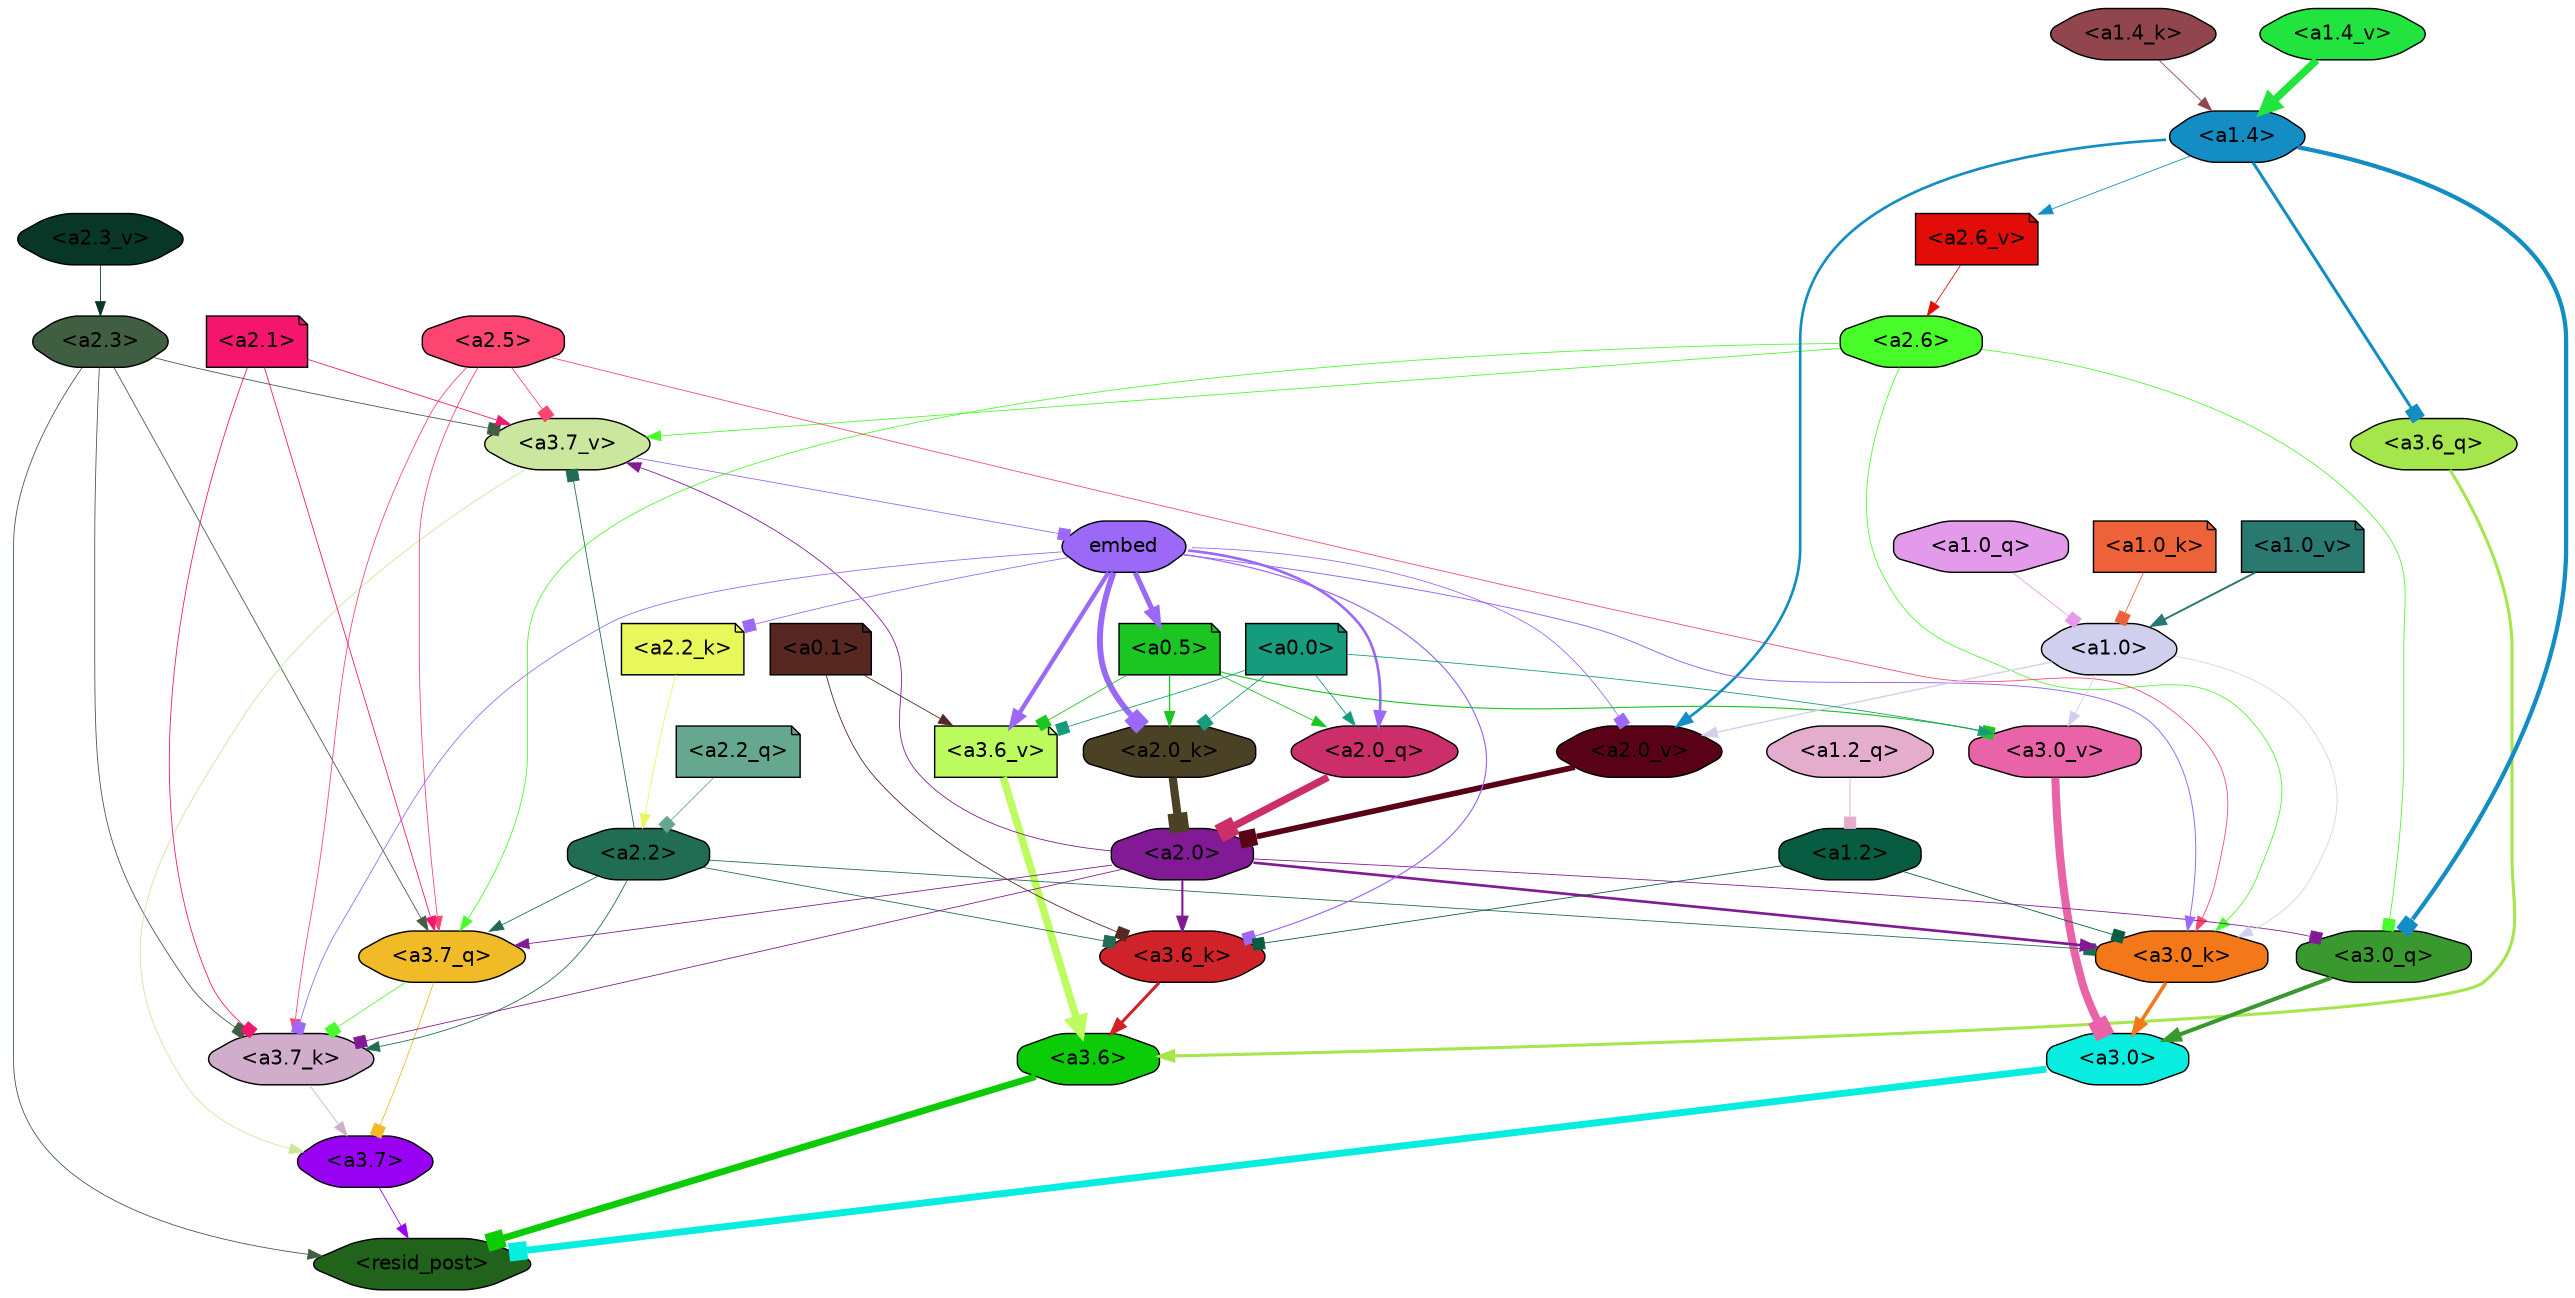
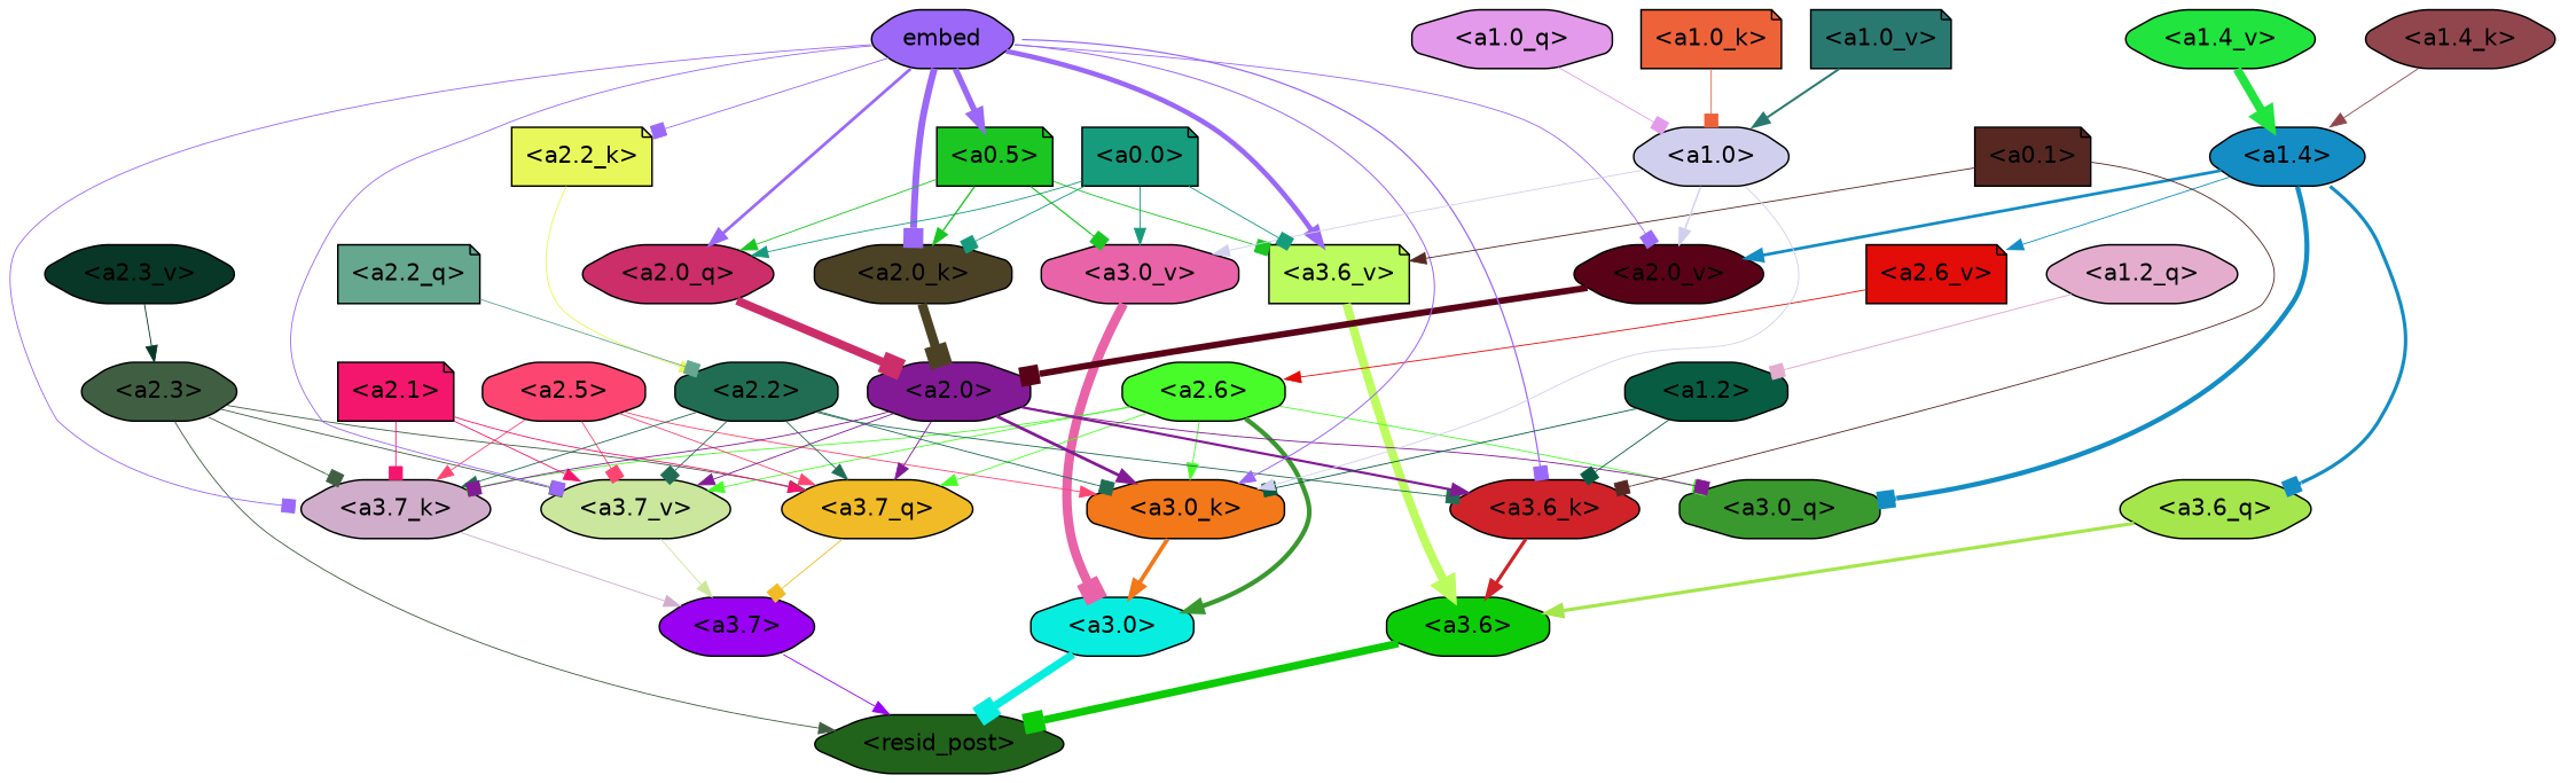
  strict digraph {
    splines=true
    node [color=black fontname=Helvetica shape=hexagon style="filled, rounded"]
    edge [arrowhead=normal color="#9b68f7" penwidth=0.6]
    "<a3.7>" [fillcolor="#9801f2"]
    "<resid_post>" [fillcolor="#21631a"]
    "<a3.6>" [fillcolor="#0ccb07" shape=octagon]
    "<a3.0>" [fillcolor="#07eee0" shape=octagon]
    "<a2.3>" [fillcolor="#405f42"]
    "<a3.7_q>" [fillcolor="#f0bb27"]
    "<a3.7_k>" [fillcolor="#d0aecb"]
    "<a3.7_v>" [fillcolor="#cbe69d"]
    "<a3.6_q>" [fillcolor="#a4e64c"]
    "<a3.0_q>" [fillcolor="#3a992e" shape=octagon]
    "<a3.6_k>" [fillcolor="#cf2329"]
    "<a3.0_k>" [fillcolor="#f2781a" shape=octagon]
    "<a3.6_v>" [fillcolor="#bdfc5e" shape=note]
    "<a3.0_v>" [fillcolor="#e963a8" shape=octagon]
    "<a2.6>" [fillcolor="#48fc29" shape=octagon]
    "<a2.5>" [fillcolor="#fc4671" shape=octagon]
    "<a2.2>" [fillcolor="#216d54" shape=octagon]
    "<a2.1>" [fillcolor="#f3166c" shape=note]
    "<a2.0>" [fillcolor="#821a95" shape=octagon]
    "<a1.4>" [fillcolor="#148dc4"]
    "<a2.6_v>" [fillcolor="#e20c08" shape=note]
    "<a2.0_v>" [fillcolor="#590217"]
    embed [fillcolor="#9b68f7"]
    "<a2.0_q>" [fillcolor="#cc2e6a"]
    "<a2.2_k>" [fillcolor="#e8f85b" shape=note]
    "<a2.0_k>" [fillcolor="#4b4225" shape=octagon]
    "<a0.5>" [fillcolor="#1bc522" shape=note]
    "<a1.2>" [fillcolor="#085c42" shape=octagon]
    "<a0.1>" [fillcolor="#572822" shape=note]
    "<a1.0>" [fillcolor="#d0d0ee"]
    "<a0.0>" [fillcolor="#169b7d" shape=note]
    "<a2.2_q>" [fillcolor="#65a88f" shape=note]
    "<a2.3_v>" [fillcolor="#083727"]
    "<a1.2_q>" [fillcolor="#e4adce"]
    "<a1.0_q>" [fillcolor="#e39aeb" shape=octagon]
    "<a1.4_k>" [fillcolor="#91464e"]
    "<a1.0_k>" [fillcolor="#ee623a" shape=note]
    "<a1.4_v>" [fillcolor="#21e43e"]
    "<a1.0_v>" [fillcolor="#2a7971" shape=note]
    "<a3.7>" -> "<resid_post>" [color="#9801f2"]
    "<a3.6>" -> "<resid_post>" [arrowhead=box color="#0ccb07" penwidth=4.752790808677673]
    "<a3.0>" -> "<resid_post>" [arrowhead=box color="#07eee0" penwidth=4.897669434547424]
    "<a2.3>" -> "<resid_post>" [color="#405f42"]
    "<a2.3>" -> "<a3.7_q>" [color="#405f42"]
    "<a2.3>" -> "<a3.7_k>" [arrowhead=box color="#405f42"]
    "<a2.3>" -> "<a3.7_v>" [arrowhead=box color="#405f42"]
    "<a3.7_q>" -> "<a3.7>" [arrowhead=box color="#f0bb27"]
    "<a3.7_k>" -> "<a3.7>" [color="#d0aecb"]
    "<a3.7_v>" -> "<a3.7>" [color="#cbe69d" arrowhead=""]
    "<a3.6_q>" -> "<a3.6>" [color="#a4e64c" penwidth=2.160832464694977]
-   "<a3.0_q>" -> "<a3.0>" [color="#3a992e" penwidth=2.870753765106201]
+   "<a2.6>" -> "<a3.0>" [color="#3a992e" penwidth=2.870753765106201]
    "<a3.6_k>" -> "<a3.6>" [color="#cf2329" penwidth=2.13908451795578]
    "<a3.0_k>" -> "<a3.0>" [color="#f2781a" penwidth=2.520303964614868]
    "<a3.6_v>" -> "<a3.6>" [color="#bdfc5e" penwidth=5.297133803367615 arrowhead=""]
    "<a3.0_v>" -> "<a3.0>" [arrowhead=box color="#e963a8" penwidth=5.680712580680847]
    "<a2.6>" -> "<a3.7_q>" [color="#48fc29"]
-   "<a3.7_q>" -> "<a3.7_k>" [arrowhead=box color="#48fc29"]
+   "<a2.6>" -> "<a3.7_k>" [arrowhead=box color="#48fc29"]
    "<a2.6>" -> "<a3.7_v>" [color="#48fc29"]
    "<a2.6>" -> "<a3.0_q>" [arrowhead=box color="#48fc29"]
    "<a2.6>" -> "<a3.0_k>" [color="#48fc29"]
    "<a2.5>" -> "<a3.7_q>" [color="#fc4671"]
    "<a2.5>" -> "<a3.7_k>" [color="#fc4671"]
    "<a2.5>" -> "<a3.7_v>" [arrowhead=box color="#fc4671"]
    "<a2.5>" -> "<a3.0_k>" [color="#fc4671"]
    "<a2.2>" -> "<a3.7_q>" [color="#216d54"]
    "<a2.2>" -> "<a3.7_k>" [color="#216d54"]
    "<a2.2>" -> "<a3.7_v>" [arrowhead=box color="#216d54"]
    "<a2.2>" -> "<a3.6_k>" [arrowhead=box color="#216d54"]
    "<a2.2>" -> "<a3.0_k>" [arrowhead=box color="#216d54"]
    "<a2.1>" -> "<a3.7_q>" [color="#f3166c"]
    "<a2.1>" -> "<a3.7_k>" [arrowhead=box color="#f3166c"]
    "<a2.1>" -> "<a3.7_v>" [color="#f3166c"]
    "<a2.0>" -> "<a3.7_q>" [color="#821a95"]
    "<a2.0>" -> "<a3.7_k>" [arrowhead=box color="#821a95"]
    "<a2.0>" -> "<a3.7_v>" [color="#821a95"]
    "<a2.0>" -> "<a3.0_q>" [arrowhead=box color="#821a95"]
    "<a2.0>" -> "<a3.6_k>" [color="#821a95" penwidth=1.4811622872948647]
    "<a2.0>" -> "<a3.0_k>" [color="#821a95" penwidth=1.8632715698331594]
    "<a1.4>" -> "<a3.6_q>" [arrowhead=box color="#148dc4" penwidth=2.1468575447797775]
    "<a1.4>" -> "<a3.0_q>" [arrowhead=box color="#148dc4" penwidth=3.0006065368652344]
    "<a1.4>" -> "<a2.6_v>" [color="#148dc4"]
    "<a1.4>" -> "<a2.0_v>" [color="#148dc4" penwidth=1.8759949803352356]
    "<a2.6_v>" -> "<a2.6>" [color="#e20c08"]
    "<a2.0_v>" -> "<a2.0>" [arrowhead=box color="#590217" penwidth=3.9731863737106323]
    embed -> "<a3.7_k>" [arrowhead=box]
-   "<a3.7_v>" -> embed [arrowhead=box]
+   embed -> "<a3.7_v>" [arrowhead=box]
    embed -> "<a3.6_k>" [arrowhead=box penwidth=0.8410270567983389]
    embed -> "<a3.0_k>" [penwidth=0.691851794719696]
    embed -> "<a3.6_v>" [penwidth=3.0758190751075745]
    embed -> "<a2.0_v>" [arrowhead=box]
    embed -> "<a2.0_q>" [penwidth=1.8617419600486755]
    embed -> "<a2.2_k>" [arrowhead=box]
    embed -> "<a2.0_k>" [arrowhead=box penwidth=4.189224064350128]
    embed -> "<a0.5>" [penwidth=3.6927278637886047]
    "<a2.0_q>" -> "<a2.0>" [arrowhead=box color="#cc2e6a" penwidth=5.1847569942474365]
    "<a2.2_k>" -> "<a2.2>" [color="#e8f85b" penwidth=0.6149471998214722 arrowhead=""]
    "<a2.0_k>" -> "<a2.0>" [arrowhead=box color="#4b4225" penwidth=5.773491740226746]
    "<a0.5>" -> "<a3.6_v>" [arrowhead=box color="#1bc522"]
    "<a0.5>" -> "<a3.0_v>" [arrowhead=box color="#1bc522" penwidth=0.8028683364391327]
    "<a0.5>" -> "<a2.0_q>" [color="#1bc522"]
    "<a0.5>" -> "<a2.0_k>" [color="#1bc522" penwidth=0.9350990951061249]
    "<a1.2>" -> "<a3.6_k>" [arrowhead=box color="#085c42"]
    "<a1.2>" -> "<a3.0_k>" [arrowhead=box color="#085c42"]
    "<a0.1>" -> "<a3.6_k>" [arrowhead=box color="#572822"]
    "<a0.1>" -> "<a3.6_v>" [color="#572822"]
    "<a1.0>" -> "<a3.0_k>" [color="#d0d0ee" arrowhead=""]
    "<a1.0>" -> "<a3.0_v>" [color="#d0d0ee" arrowhead=""]
    "<a1.0>" -> "<a2.0_v>" [color="#d0d0ee" penwidth=0.9620223194360733 arrowhead=""]
    "<a0.0>" -> "<a3.6_v>" [arrowhead=box color="#169b7d"]
    "<a0.0>" -> "<a3.0_v>" [color="#169b7d"]
    "<a0.0>" -> "<a2.0_q>" [color="#169b7d"]
    "<a0.0>" -> "<a2.0_k>" [arrowhead=box color="#169b7d"]
    "<a2.2_q>" -> "<a2.2>" [arrowhead=box color="#65a88f"]
    "<a2.3_v>" -> "<a2.3>" [color="#083727"]
    "<a1.2_q>" -> "<a1.2>" [arrowhead=box color="#e4adce" penwidth=0.6863181293010712]
    "<a1.0_q>" -> "<a1.0>" [arrowhead=box color="#e39aeb"]
    "<a1.4_k>" -> "<a1.4>" [color="#91464e"]
    "<a1.0_k>" -> "<a1.0>" [arrowhead=box color="#ee623a"]
    "<a1.4_v>" -> "<a1.4>" [color="#21e43e" penwidth=5.299546539783478]
    "<a1.0_v>" -> "<a1.0>" [color="#2a7971" penwidth=1.3690393567085266]
  }
